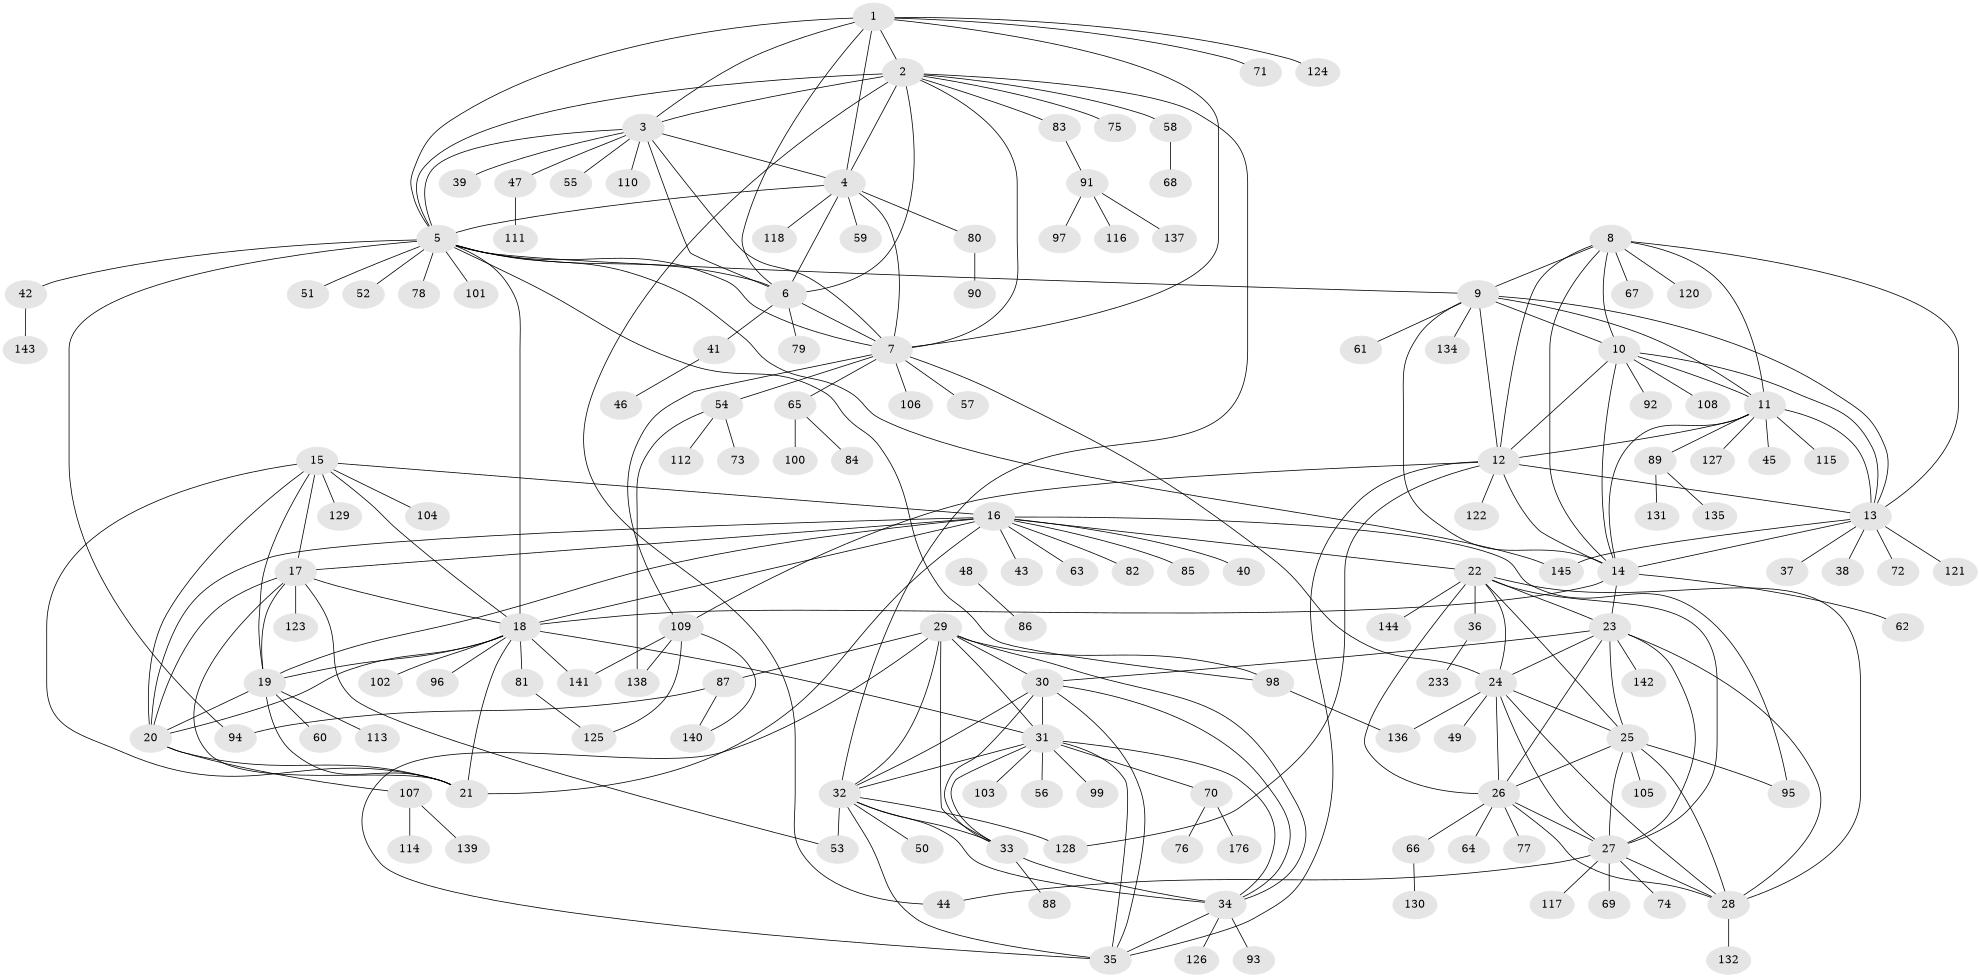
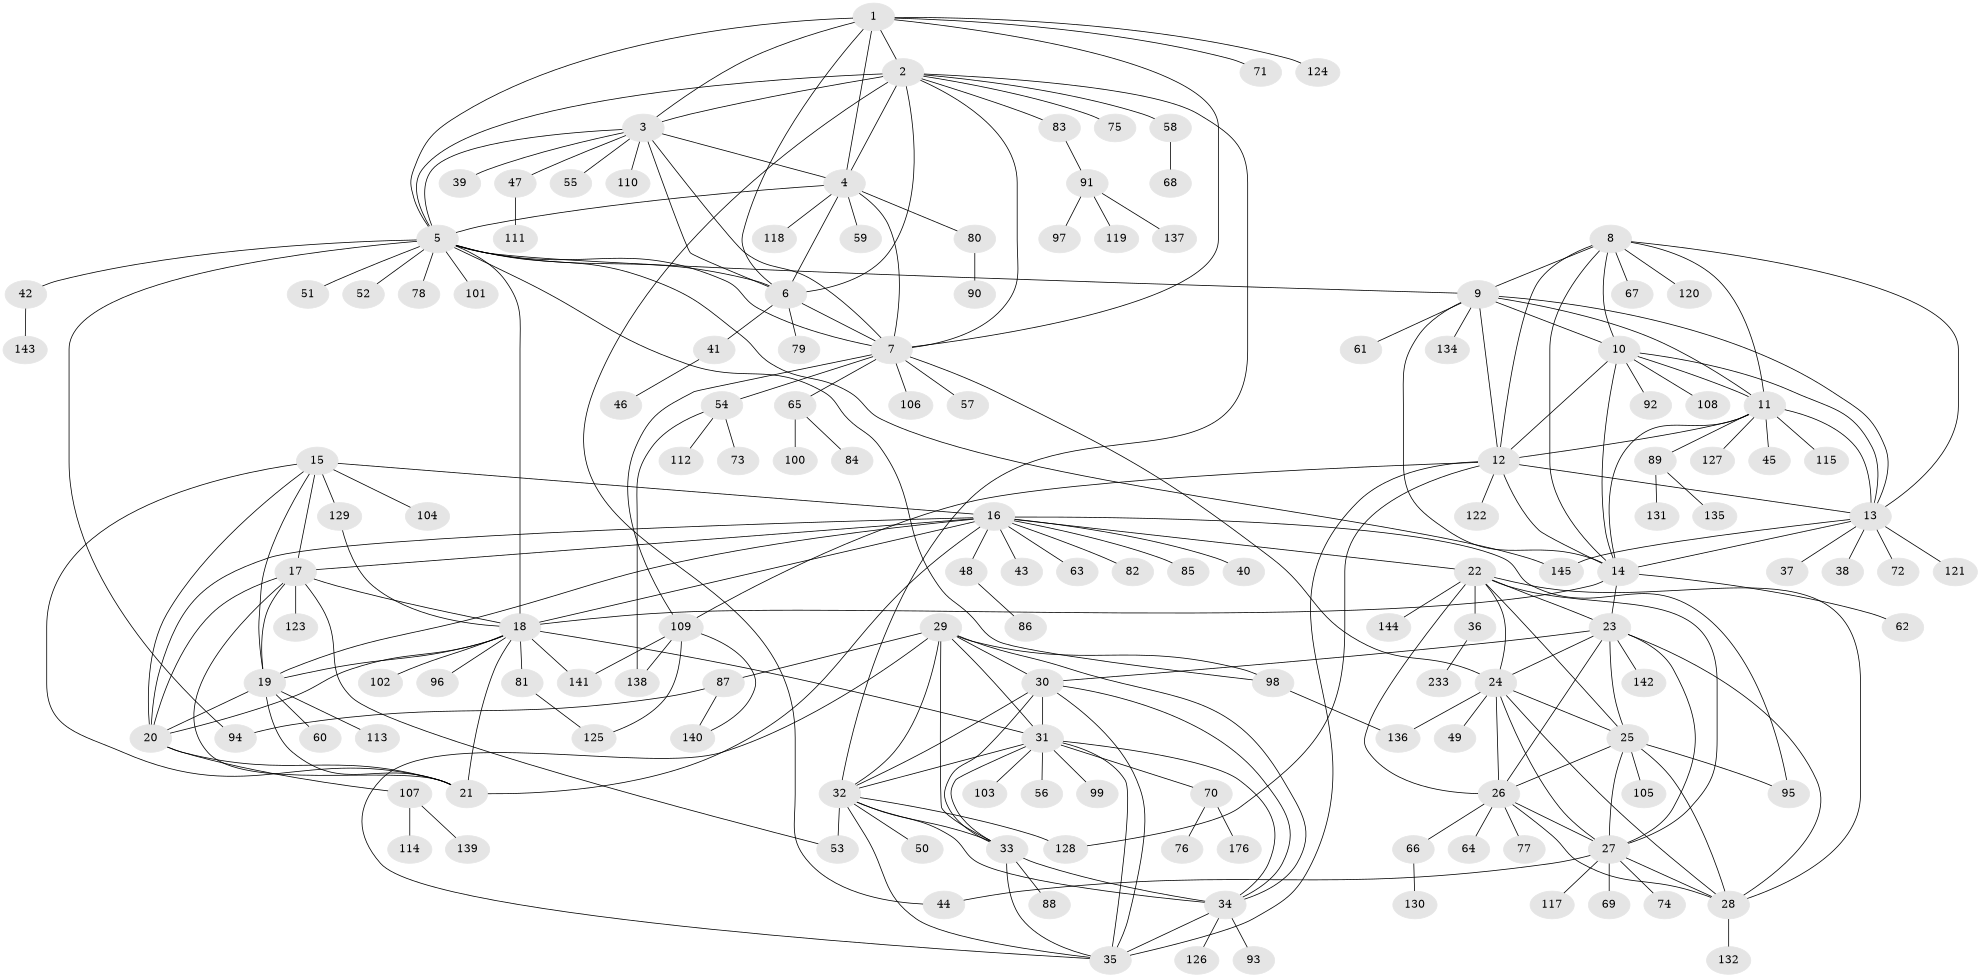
  graph {
    node [color=gray90 style=filled]
    1
    2
    3
    4
    5
    6
    7
    71
    124
    32
    44
    58
    75
    83
    39
    47
    55
    110
    59
    80
    118
    9
    18
    42
    51
    52
    78
    94
    98
    101
    145
    41
    79
    24
    54
    57
    65
    106
    109
    35
    128
    53
    33
    34
    50
    68
    91
    111
    90
    10
    11
    12
    13
    14
    61
    134
    19
    20
    21
    31
    81
    96
    102
    141
    143
    136
    46
    25
    26
    27
    28
    49
    73
    112
    138
    84
    100
    125
    140
    8
    67
    120
    92
    108
    45
    89
    115
    127
    122
    37
    38
    72
    121
    23
    62
    131
    135
    30
    142
    15
    16
    17
    104
    129
    22
    40
    43
    48
    63
    82
    85
    95
    123
    60
    113
    107
    36
    144
    86
    56
    70
    99
    103
    114
    139
    105
    64
    66
    77
    69
    74
    117
    132
    n134 [label=233]
    130
    29
    87
    88
    93
    126
    76
    n142 [label=176]
    97
-   119 [label=116]
+   119
    137
    1 -- 2
    1 -- 3
    1 -- 4
    1 -- 5
    1 -- 6
    1 -- 7
    1 -- 71
    1 -- 124
    2 -- 3
    2 -- 4
    2 -- 5
    2 -- 6
    2 -- 7
    2 -- 32
    2 -- 44
    2 -- 58
    2 -- 75
    2 -- 83
    3 -- 4
    3 -- 5
    3 -- 6
    3 -- 7
    3 -- 39
    3 -- 47
    3 -- 55
    3 -- 110
    4 -- 5
    4 -- 6
    4 -- 7
    4 -- 59
    4 -- 80
    4 -- 118
    5 -- 6
    5 -- 7
    5 -- 9
    5 -- 18
    5 -- 42
    5 -- 51
    5 -- 52
    5 -- 78
    5 -- 94
    5 -- 98
    5 -- 101
    5 -- 145
    6 -- 7
    6 -- 41
    6 -- 79
    7 -- 24
    7 -- 54
    7 -- 57
    7 -- 65
    7 -- 106
    7 -- 109
    32 -- 35
    32 -- 128
    32 -- 53
    32 -- 33
    32 -- 34
    32 -- 50
    58 -- 68
    83 -- 91
    47 -- 111
    80 -- 90
    9 -- 10
    9 -- 11
    9 -- 12
    9 -- 13
    9 -- 14
    9 -- 61
    9 -- 134
    18 -- 19
    18 -- 20
    18 -- 21
    18 -- 31
    18 -- 81
    18 -- 96
    18 -- 102
    18 -- 141
    42 -- 143
    98 -- 136
    41 -- 46
    24 -- 136
    24 -- 25
    24 -- 26
    24 -- 27
    24 -- 28
    24 -- 49
    54 -- 73
    54 -- 112
    54 -- 138
    65 -- 84
    65 -- 100
    109 -- 141
    109 -- 138
    109 -- 125
    109 -- 140
+   33 -- 35
    33 -- 34
    33 -- 88
    34 -- 35
    34 -- 93
    34 -- 126
    91 -- 97
    91 -- 119
    91 -- 137
    10 -- 11
    10 -- 12
    10 -- 13
    10 -- 14
    10 -- 92
    10 -- 108
    11 -- 12
    11 -- 13
    11 -- 14
    11 -- 45
    11 -- 89
    11 -- 115
    11 -- 127
    12 -- 109
    12 -- 35
    12 -- 128
    12 -- 13
    12 -- 14
    12 -- 122
    13 -- 145
    13 -- 14
    13 -- 37
    13 -- 38
    13 -- 72
    13 -- 121
    14 -- 18
    14 -- 23
    14 -- 62
    19 -- 20
    19 -- 21
    19 -- 60
    19 -- 113
    20 -- 21
    20 -- 107
    31 -- 32
    31 -- 35
    31 -- 33
    31 -- 34
    31 -- 56
    31 -- 70
    31 -- 99
    31 -- 103
    81 -- 125
    25 -- 26
    25 -- 27
    25 -- 28
    25 -- 95
    25 -- 105
    26 -- 27
    26 -- 28
    26 -- 64
    26 -- 66
    26 -- 77
    27 -- 44
    27 -- 28
    27 -- 69
    27 -- 74
    27 -- 117
    28 -- 132
    8 -- 9
    8 -- 10
    8 -- 11
    8 -- 12
    8 -- 13
    8 -- 14
    8 -- 67
    8 -- 120
    89 -- 131
    89 -- 135
    23 -- 24
    23 -- 25
    23 -- 26
    23 -- 27
    23 -- 28
    23 -- 30
    23 -- 142
    30 -- 32
    30 -- 35
    30 -- 33
    30 -- 34
    30 -- 31
-   15 -- 18
+   129 -- 18
    15 -- 19
    15 -- 20
    15 -- 21
    15 -- 16
    15 -- 17
    15 -- 104
    15 -- 129
    16 -- 18
    16 -- 19
    16 -- 20
    16 -- 21
    16 -- 17
    16 -- 22
    16 -- 40
    16 -- 43
+   16 -- 48
    16 -- 63
    16 -- 82
    16 -- 85
    16 -- 95
    17 -- 18
    17 -- 53
    17 -- 19
    17 -- 20
    17 -- 21
    17 -- 123
    22 -- 24
    22 -- 25
    22 -- 26
    22 -- 27
    22 -- 28
    22 -- 23
    22 -- 36
    22 -- 144
    48 -- 86
    107 -- 114
    107 -- 139
    36 -- n134
    70 -- 76
    70 -- n142
    66 -- 130
    29 -- 32
    29 -- 98
    29 -- 35
    29 -- 33
    29 -- 34
    29 -- 31
    29 -- 30
    29 -- 87
    87 -- 94
    87 -- 140
  }
